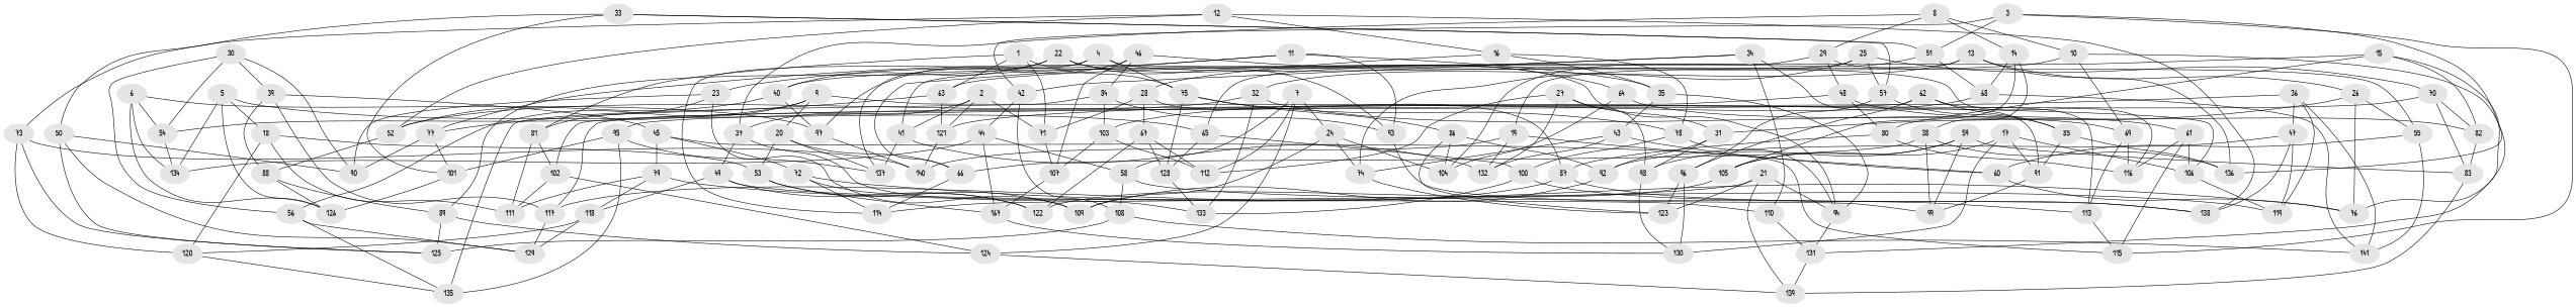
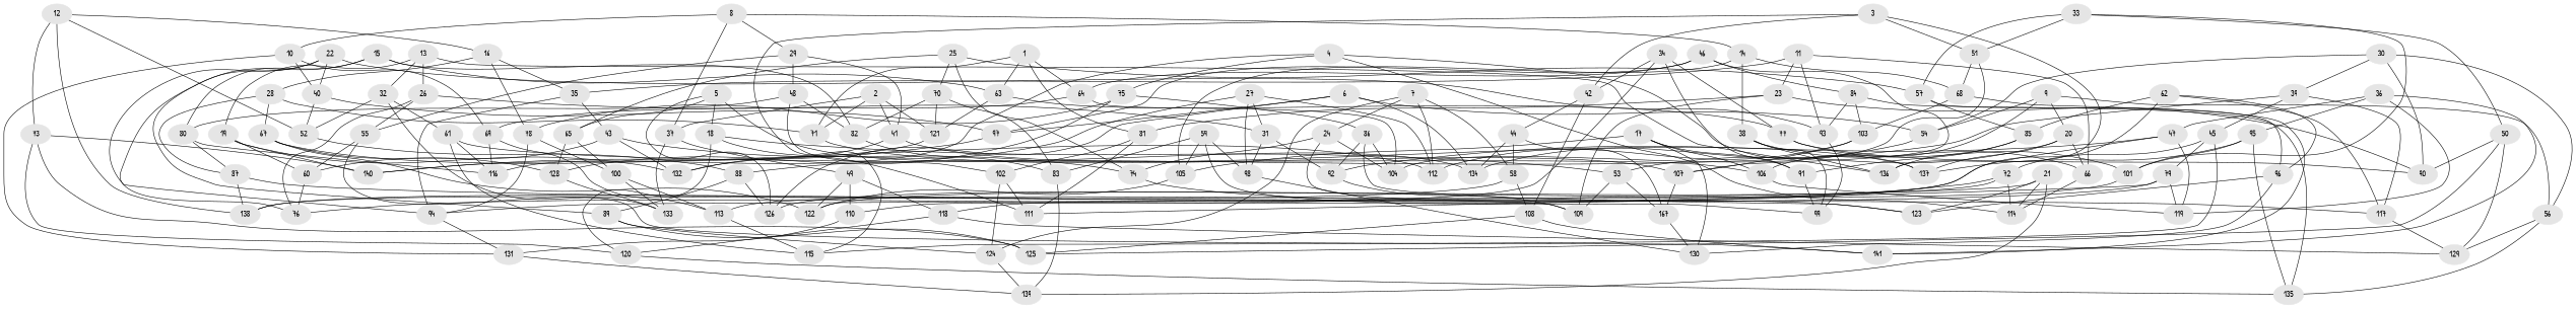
  graph {
    fontname="Patrick Hand"
    node [color=gray90 fontname="Patrick Hand" style=filled]
    edge [fontname="Patrick Hand"]
    1
    63
    64
    71
    81
    121
    77
    69
    104
    107
    111
    102
    2
    37
    41
    133
    49
    137
    132
    140
    3
    42
    51
    115
    136
    44
    108
    68
    4
    75
    114
    116
    78
    128
    86
    5
    18
    65
    126
    134
    53
    120
    100
    6
    54
    97
    7
    24
    58
    112
    124
    109
    74
    138
    139
    8
    10
    14
    29
    40
    131
    38
    105
    55
    48
    9
    20
    56
    106
    66
    129
    135
    119
    52
    113
    11
    23
    35
    93
    90
    94
    43
    99
    12
    16
    73
    28
    88
    125
    13
    19
    26
    32
    60
    76
    31
    61
    141
    103
    122
    15
    80
    82
    87
    83
    67
    17
    91
    130
    n110 [label=167]
    21
    123
    22
    89
    25
    57
    70
    85
    96
    98
    92
    27
    117
    30
    39
    45
    33
    50
    101
    34
    110
    36
    47
    95
    118
    72
    79
    46
    84
    59
    62
    1 -- 63
-   1 -- 75
+   1 -- 64
    1 -- 71
    1 -- 81
    63 -- 121
    63 -- 77
    64 -- 69
    64 -- 104
    71 -- 107
    81 -- 111
    81 -- 102
    121 -- 140
    77 -- 90
    77 -- 101
    69 -- 116
    69 -- 113
    107 -- n110
    102 -- 111
    102 -- 124
    2 -- 71
    2 -- 121
    2 -- 37
    2 -- 41
    37 -- 133
    37 -- 49
    41 -- 137
    41 -- 132
    49 -- 122
    49 -- 110
    49 -- 118
    3 -- 42
    3 -- 51
    3 -- 115
    3 -- 136
    42 -- 44
    42 -- 108
    51 -- 104
    51 -- 68
    44 -- 134
    44 -- 58
    44 -- n110
    108 -- 125
    108 -- 141
    68 -- 141
    68 -- 103
    4 -- 137
    4 -- 75
    4 -- 114
    4 -- 116
    75 -- 78
    75 -- 128
    75 -- 86
    78 -- 100
    78 -- 94
    128 -- 133
    86 -- 104
    86 -- 123
    86 -- 92
    5 -- 18
    5 -- 65
    5 -- 126
    5 -- 134
    18 -- 111
    18 -- 53
    18 -- 120
    65 -- 128
    65 -- 100
    53 -- 109
    53 -- n110
    120 -- 135
    100 -- 133
    100 -- 113
    6 -- 126
    6 -- 134
    6 -- 54
    6 -- 97
    54 -- 134
    97 -- 140
    7 -- 24
    7 -- 58
    7 -- 112
    7 -- 124
    24 -- 104
    24 -- 109
    24 -- 74
    58 -- 108
    58 -- 138
    124 -- 139
    74 -- 123
    8 -- 37
    8 -- 10
    8 -- 14
    8 -- 29
    10 -- 69
    10 -- 40
    10 -- 131
    14 -- 68
    14 -- 38
    14 -- 105
    29 -- 41
    29 -- 55
    29 -- 48
    40 -- 97
    40 -- 52
    131 -- 139
    38 -- 136
    38 -- 66
    38 -- 99
    105 -- 122
    55 -- 60
    55 -- 141
    48 -- 102
    48 -- 80
    48 -- 82
    9 -- 54
    9 -- 20
    9 -- 56
    9 -- 106
    20 -- 137
    20 -- 53
    20 -- 66
    56 -- 129
    56 -- 135
    106 -- 119
    66 -- 114
    52 -- 88
    113 -- 115
    11 -- 66
    11 -- 23
    11 -- 35
    11 -- 93
    23 -- 81
    23 -- 109
    23 -- 90
    35 -- 94
    35 -- 43
    93 -- 99
    94 -- 131
    43 -- 132
    43 -- 74
    43 -- 60
    12 -- 138
    12 -- 52
    12 -- 16
    12 -- 73
    16 -- 78
    16 -- 35
    16 -- 28
    73 -- 140
    73 -- 120
    73 -- 125
    28 -- 71
    28 -- 87
    28 -- 67
    88 -- 126
    88 -- 89
    13 -- 136
    13 -- 19
    13 -- 26
    13 -- 32
    19 -- 132
    19 -- 140
    19 -- 60
    26 -- 55
    26 -- 76
    26 -- 31
    32 -- 133
    32 -- 52
    32 -- 61
    60 -- 76
    31 -- 98
    31 -- 92
    61 -- 115
    61 -- 116
    61 -- 106
    103 -- 107
    103 -- 112
    15 -- 63
    15 -- 76
    15 -- 80
    15 -- 82
    80 -- 116
    80 -- 87
    82 -- 83
    87 -- 138
    87 -- 117
    83 -- 139
    67 -- 128
    67 -- 112
    67 -- 122
    17 -- 105
    17 -- 106
    17 -- 91
    17 -- 130
    91 -- 99
    n110 -- 130
    21 -- 114
    21 -- 139
    21 -- 94
    21 -- 123
    22 -- 40
    22 -- 93
    22 -- 94
    22 -- 89
    89 -- 124
    89 -- 125
    25 -- 65
    25 -- 74
    25 -- 57
    25 -- 70
    57 -- 85
    57 -- 96
    70 -- 121
    70 -- 82
    70 -- 83
    85 -- 136
    85 -- 91
    96 -- 130
    96 -- 123
    98 -- 130
    92 -- 109
    27 -- 132
    27 -- 112
    27 -- 31
    27 -- 98
    117 -- 129
    30 -- 54
    30 -- 56
    30 -- 90
    30 -- 39
    39 -- 88
    39 -- 117
    39 -- 45
    45 -- 115
    45 -- 72
    45 -- 79
    33 -- 51
    33 -- 57
    33 -- 50
    33 -- 101
    50 -- 129
    50 -- 90
    50 -- 125
    101 -- 126
    34 -- 77
    34 -- 42
    34 -- 91
    34 -- 110
    110 -- 131
    36 -- 119
    36 -- 141
    36 -- 47
    36 -- 95
    47 -- 138
    47 -- 119
    47 -- 92
    95 -- 137
    95 -- 135
    95 -- 101
    118 -- 120
    118 -- 129
    72 -- 114
    72 -- 76
    72 -- 122
    79 -- 111
    79 -- 119
    79 -- 118
    46 -- 64
    46 -- 107
    46 -- 97
    46 -- 84
    84 -- 135
    84 -- 93
    84 -- 103
    59 -- 105
    59 -- 99
    59 -- 83
    59 -- 98
    62 -- 113
    62 -- 85
    62 -- 96
    62 -- 117
  }
